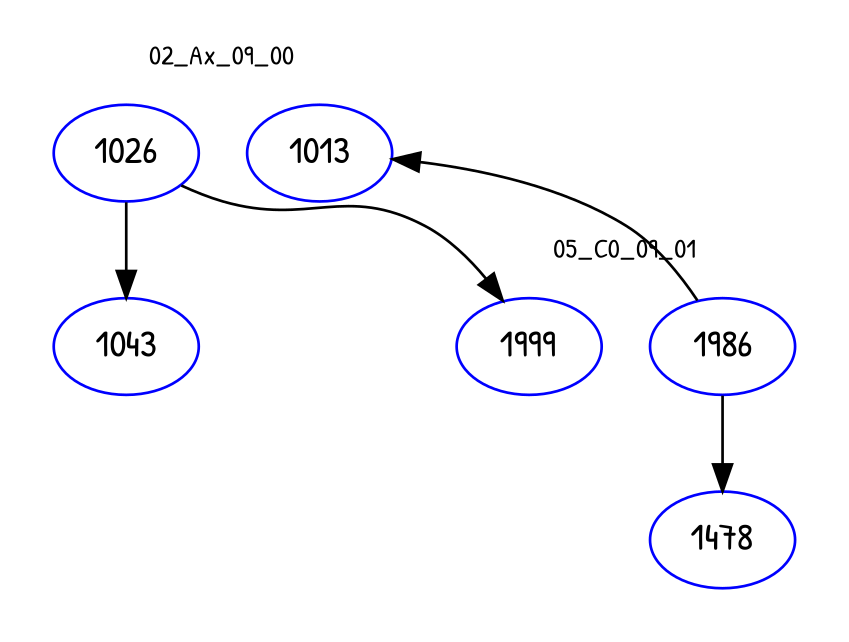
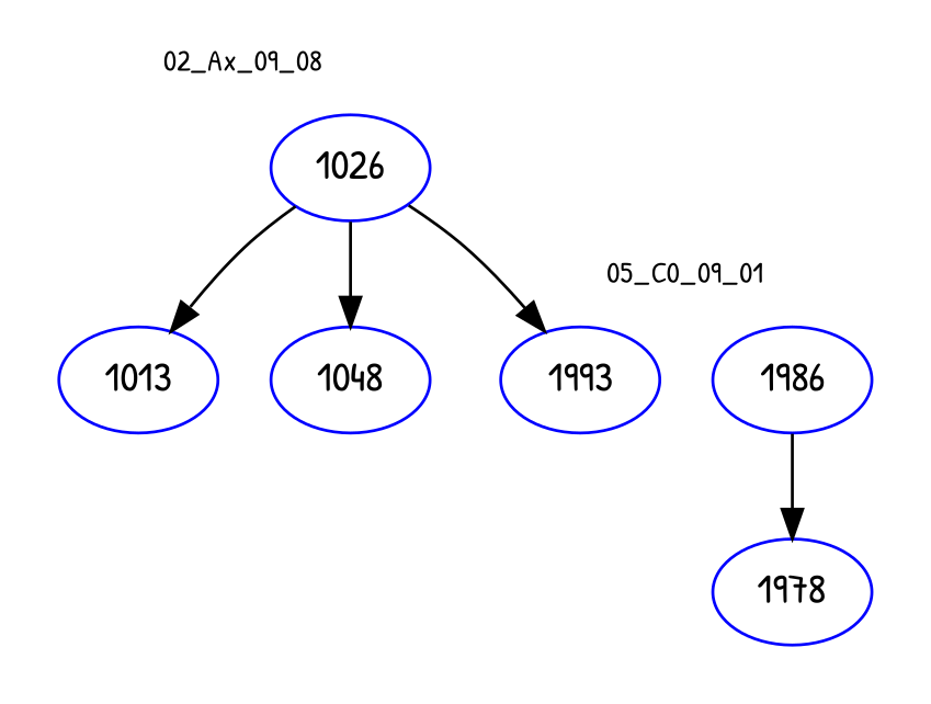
  digraph {
    fontname="Patrick Hand"
    node [color=blue fontname="Patrick Hand"]
    edge [color=black fontname="Patrick Hand"]
    n1 [label=1026]
    n2 [label=1013]
-   n3 [label=1043]
+   n3 [label=1048]
    n4 [label=1986]
-   n5 [label=1478]
-   n6 [label=1999]
+   n5 [label=1978]
+   n6 [label=1993]
    subgraph cluster_1 {
      color=white
      fontsize=10
-     label="02_Ax_09_00"
+     label="02_Ax_09_08"
      n1
      n2
      n3
    }
    subgraph cluster_2 {
      color=white
      fontsize=10
      label="05_C0_09_01"
      n4
      n5
      n6
    }
-   n4 -> n2
+   n1 -> n2
    n1 -> n3
    n1 -> n6
    n4 -> n5
  }
